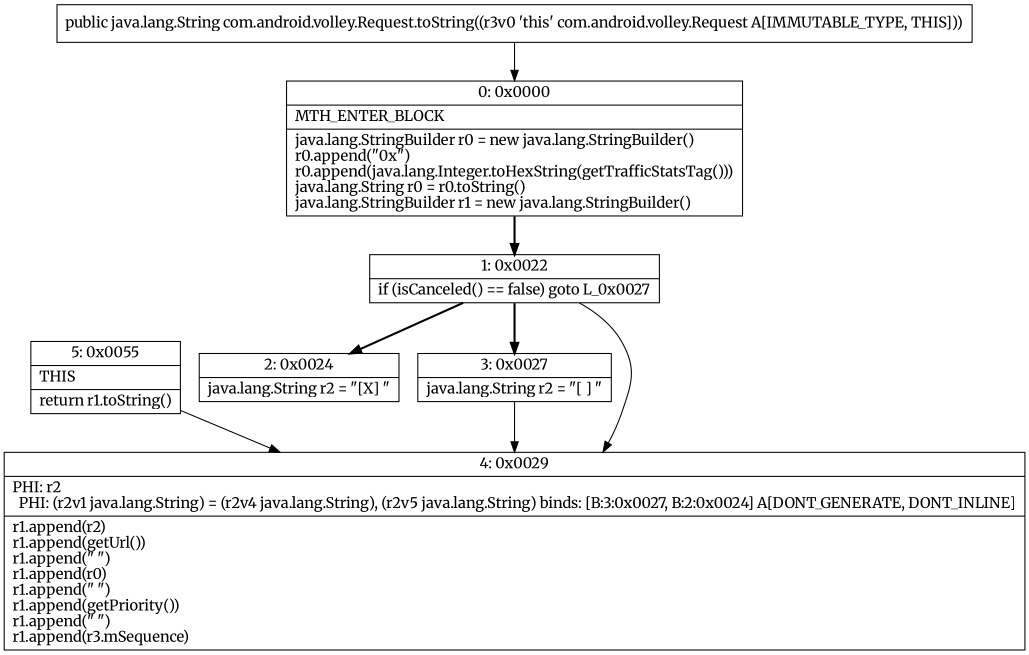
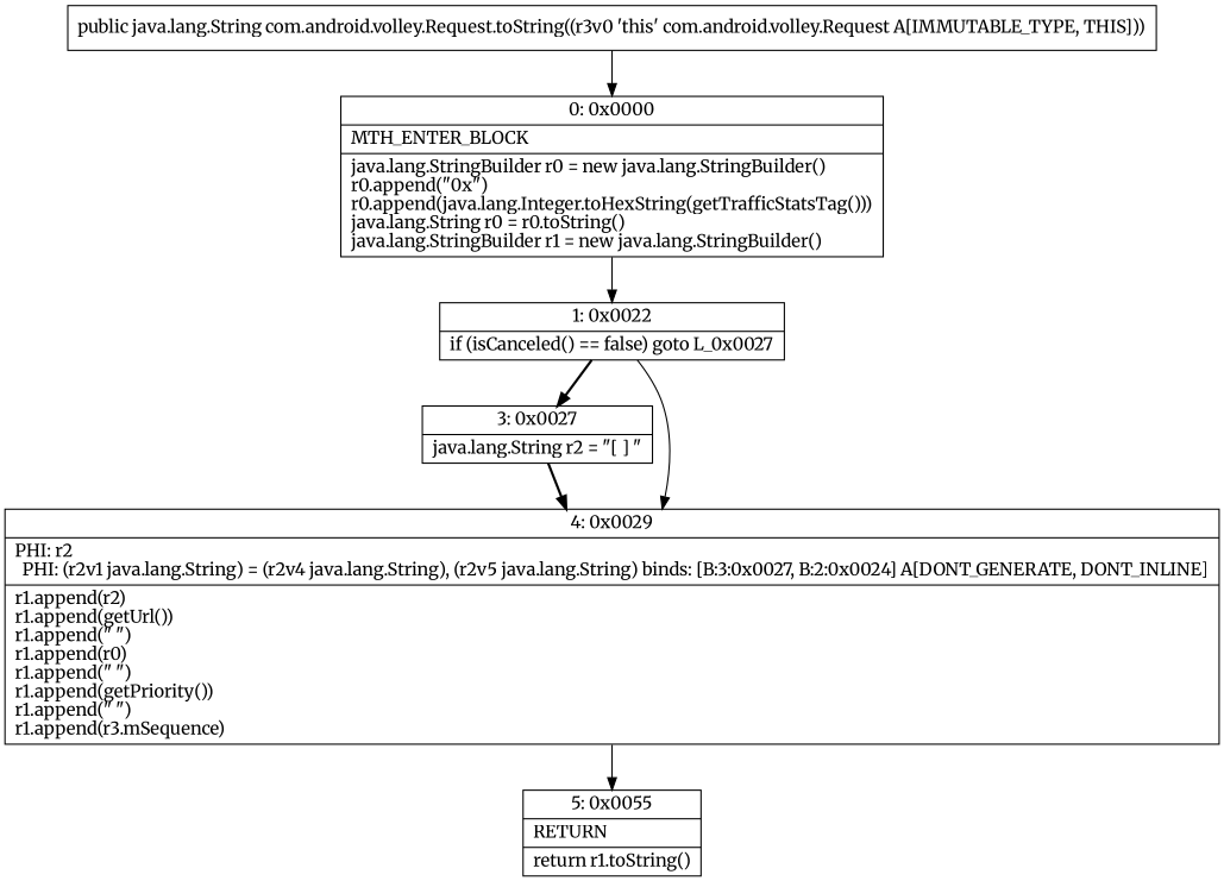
  digraph {
    fontname=Merriweather
    node [fontname=Merriweather shape=record]
    edge [fontname=Merriweather style=solid]
    n1 [label="{0\:\ 0x0000|MTH_ENTER_BLOCK\l|java.lang.StringBuilder r0 = new java.lang.StringBuilder()\lr0.append(\"0x\")\lr0.append(java.lang.Integer.toHexString(getTrafficStatsTag()))\ljava.lang.String r0 = r0.toString()\ljava.lang.StringBuilder r1 = new java.lang.StringBuilder()\l}"]
    n2 [label="{1\:\ 0x0022|if (isCanceled() == false) goto L_0x0027\l}"]
-   n3 [label="{2\:\ 0x0024|java.lang.String r2 = \"[X] \"\l}"]
    n4 [label="{3\:\ 0x0027|java.lang.String r2 = \"[ ] \"\l}"]
    n5 [label="{4\:\ 0x0029|PHI: r2 \l  PHI: (r2v1 java.lang.String) = (r2v4 java.lang.String), (r2v5 java.lang.String) binds: [B:3:0x0027, B:2:0x0024] A[DONT_GENERATE, DONT_INLINE]\l|r1.append(r2)\lr1.append(getUrl())\lr1.append(\" \")\lr1.append(r0)\lr1.append(\" \")\lr1.append(getPriority())\lr1.append(\" \")\lr1.append(r3.mSequence)\l}"]
-   n6 [label="{5\:\ 0x0055|THIS\l|return r1.toString()\l}"]
+   n6 [label="{5\:\ 0x0055|RETURN\l|return r1.toString()\l}"]
    n7 [label="{public java.lang.String com.android.volley.Request.toString((r3v0 'this' com.android.volley.Request A[IMMUTABLE_TYPE, THIS])) }"]
-   n1 -> n2 [style=bold]
-   n2 -> n3 [style=bold]
+   n1 -> n2
    n2 -> n4 [style=bold]
    n2 -> n5
-   n4 -> n5
-   n6 -> n5
+   n4 -> n5 [style=bold]
+   n5 -> n6
    n7 -> n1
  }
